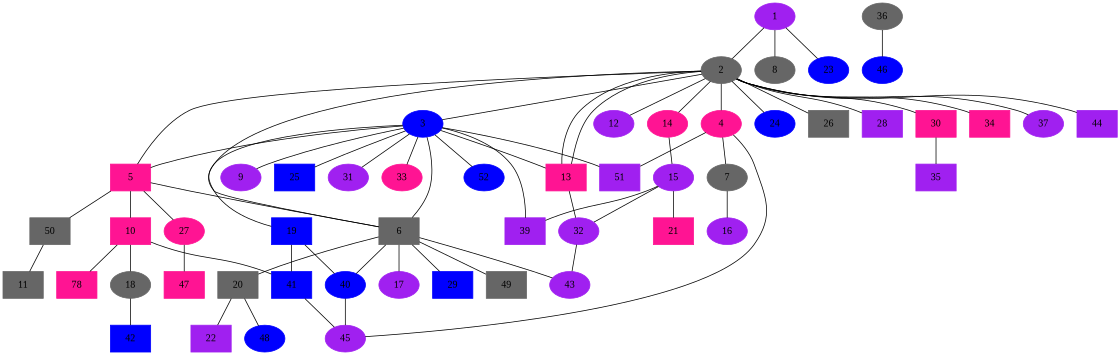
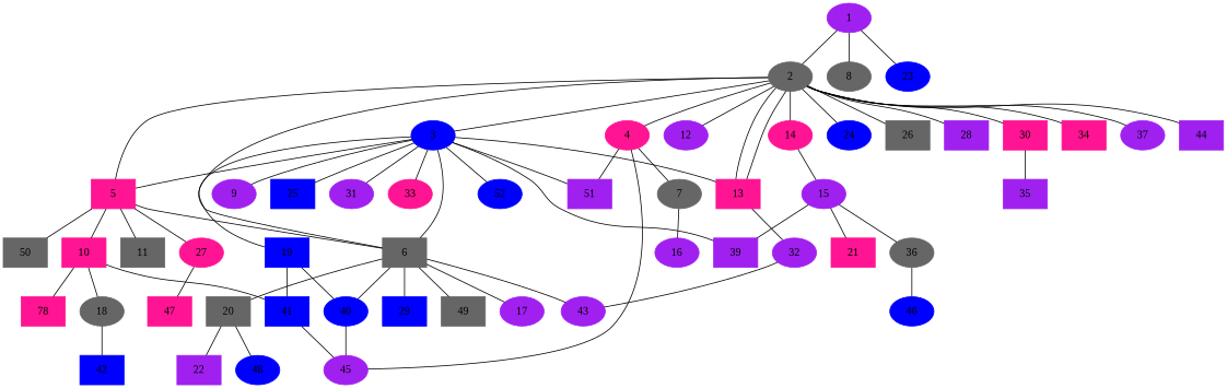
  graph {
    fontname="Liberation Serif"
    node [color=purple fontname="Liberation Serif" shape=ellipse style=filled]
    edge [fontname="Liberation Serif"]
    2 [color=gray40]
    1
    8 [color=gray40]
    23 [color=blue]
    3 [color=blue]
    4 [color=deeppink]
    5 [color=deeppink shape=box]
    6 [color=gray40 shape=box]
    12
    13 [color=deeppink shape=box]
    14 [color=deeppink]
    24 [color=blue]
    26 [color=gray40 shape=box]
    28 [shape=box]
    30 [color=deeppink shape=box]
    34 [color=deeppink shape=box]
    37
    44 [shape=box]
    9
    19 [color=blue shape=box]
    25 [color=blue shape=box]
    31
    33 [color=deeppink]
    39 [shape=box]
    51 [shape=box]
    52 [color=blue]
    7 [color=gray40]
    45
    10 [color=deeppink shape=box]
    11 [color=gray40 shape=box]
    27 [color=deeppink]
    50 [color=gray40 shape=box]
    17
    20 [color=gray40 shape=box]
    29 [color=blue shape=box]
    40 [color=blue]
    43
    49 [color=gray40 shape=box]
    32
    15
    35 [shape=box]
    41 [color=blue shape=box]
    16
    18 [color=gray40]
    n45 [color=deeppink label=78 shape=box]
    47 [color=deeppink shape=box]
    42 [color=blue shape=box]
    22 [shape=box]
    48 [color=blue]
    21 [color=deeppink shape=box]
    36 [color=gray40]
    46 [color=blue]
    2 -- 3
    2 -- 4
    2 -- 5
    2 -- 6
    2 -- 12
    2 -- 13
    2 -- 13
    2 -- 14
    2 -- 24
    2 -- 26
    2 -- 28
    2 -- 30
    2 -- 34
    2 -- 37
    2 -- 44
    1 -- 2
    1 -- 8
    1 -- 23
    3 -- 5
    3 -- 6
    3 -- 13
    3 -- 9
    3 -- 19
    3 -- 25
    3 -- 31
    3 -- 33
    3 -- 39
    3 -- 51
    3 -- 52
    4 -- 51
    4 -- 7
    4 -- 45
    5 -- 6
    5 -- 10
-   50 -- 11
+   5 -- 11
    5 -- 27
    5 -- 50
    6 -- 17
    6 -- 20
    6 -- 29
    6 -- 40
    6 -- 43
    6 -- 49
    13 -- 32
    14 -- 15
    30 -- 35
    19 -- 40
    19 -- 41
    7 -- 16
    10 -- 41
    10 -- 18
    10 -- n45
    27 -- 47
    20 -- 22
    20 -- 48
    40 -- 45
    32 -- 43
    15 -- 39
    15 -- 21
-   15 -- 32
+   15 -- 36
    41 -- 45
    18 -- 42
    36 -- 46
  }
